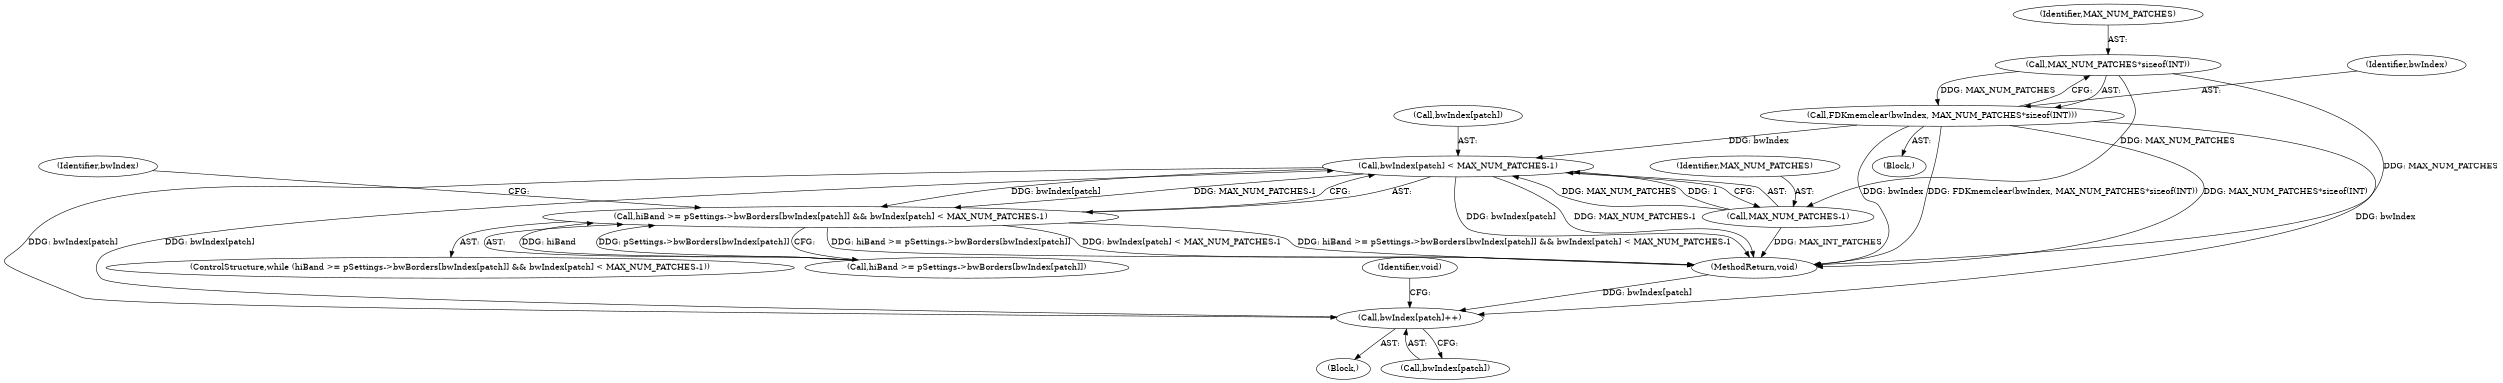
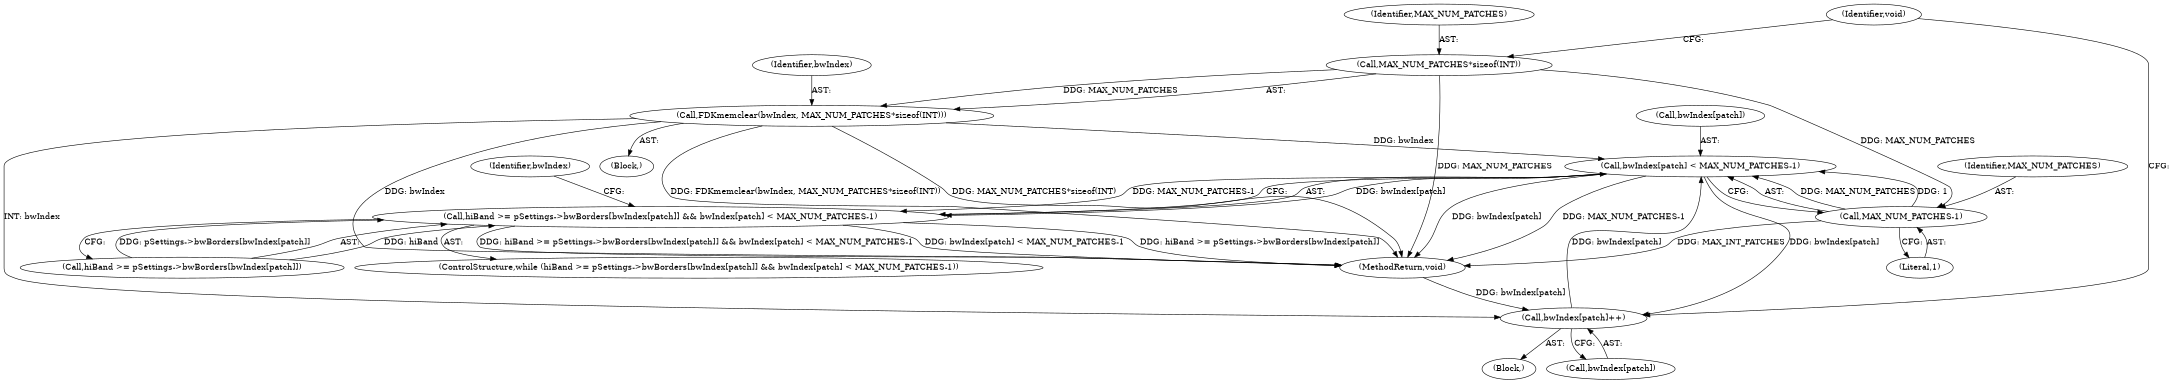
  digraph {
    n1 [label="(Call,bwIndex[patch] < MAX_NUM_PATCHES-1)"]
    n2 [label="(Call,bwIndex[patch]++)"]
    n3 [label="(Call,MAX_NUM_PATCHES-1)"]
    n4 [label="(Call,hiBand >= pSettings->bwBorders[bwIndex[patch]] && bwIndex[patch] < MAX_NUM_PATCHES-1)"]
    n5 [label="(MethodReturn,void)"]
    n6 [label="(Block,)"]
    n7 [label="(Call,bwIndex[patch])"]
+   n8 [label="(Literal,1)"]
    n9 [label="(ControlStructure,while (hiBand >= pSettings->bwBorders[bwIndex[patch]] && bwIndex[patch] < MAX_NUM_PATCHES-1))"]
    n10 [label="(Call,hiBand >= pSettings->bwBorders[bwIndex[patch]])"]
    n11 [label="(Call,FDKmemclear(bwIndex, MAX_NUM_PATCHES*sizeof(INT)))"]
    n12 [label="(Call,MAX_NUM_PATCHES*sizeof(INT))"]
    n13 [label="(Block,)"]
    n14 [label="(Identifier,MAX_NUM_PATCHES)"]
    n15 [label="(Identifier,void)"]
    n16 [label="(Call,bwIndex[patch])"]
    n17 [label="(Identifier,bwIndex)"]
    n18 [label="(Identifier,bwIndex)"]
    n19 [label="(Identifier,MAX_NUM_PATCHES)"]
    n1 -> n2 [label="DDG: bwIndex[patch]"]
    n1 -> n3 [label="CFG: "]
    n1 -> n4 [label="AST: "]
    n1 -> n4 [label="DDG: bwIndex[patch]"]
    n1 -> n4 [label="DDG: MAX_NUM_PATCHES-1"]
    n1 -> n5 [label="DDG: bwIndex[patch]"]
    n1 -> n5 [label="DDG: MAX_NUM_PATCHES-1"]
    n2 -> n1 [label="DDG: bwIndex[patch]"]
    n2 -> n6 [label="AST: "]
    n2 -> n7 [label="CFG: "]
    n3 -> n1 [label="AST: "]
    n3 -> n1 [label="DDG: MAX_NUM_PATCHES"]
    n3 -> n1 [label="DDG: 1"]
    n3 -> n5 [label="DDG: MAX_INT_PATCHES"]
+   n3 -> n8 [label="CFG: "]
    n4 -> n1 [label="CFG: "]
    n4 -> n5 [label="DDG: hiBand >= pSettings->bwBorders[bwIndex[patch]] && bwIndex[patch] < MAX_NUM_PATCHES-1"]
    n4 -> n5 [label="DDG: hiBand >= pSettings->bwBorders[bwIndex[patch]]"]
    n4 -> n5 [label="DDG: bwIndex[patch] < MAX_NUM_PATCHES-1"]
    n4 -> n9 [label="AST: "]
    n4 -> n10 [label="CFG: "]
    n5 -> n2 [label="DDG: bwIndex[patch]"]
    n7 -> n2 [label="AST: "]
+   n8 -> n3 [label="AST: "]
    n10 -> n4 [label="AST: "]
    n10 -> n4 [label="DDG: hiBand"]
    n10 -> n4 [label="DDG: pSettings->bwBorders[bwIndex[patch]]"]
    n11 -> n1 [label="DDG: bwIndex"]
-   n11 -> n2 [label="DDG: bwIndex"]
+   n11 -> n2 [label="INT: bwIndex"]
    n11 -> n5 [label="DDG: FDKmemclear(bwIndex, MAX_NUM_PATCHES*sizeof(INT))"]
    n11 -> n5 [label="DDG: bwIndex"]
    n11 -> n5 [label="DDG: MAX_NUM_PATCHES*sizeof(INT)"]
-   n11 -> n12 [label="CFG: "]
+   n15 -> n12 [label="CFG: "]
    n11 -> n13 [label="AST: "]
    n12 -> n3 [label="DDG: MAX_NUM_PATCHES"]
    n12 -> n5 [label="DDG: MAX_NUM_PATCHES"]
    n12 -> n11 [label="AST: "]
    n12 -> n11 [label="DDG: MAX_NUM_PATCHES"]
    n14 -> n12 [label="AST: "]
    n15 -> n2 [label="CFG: "]
    n16 -> n1 [label="AST: "]
    n17 -> n4 [label="CFG: "]
    n18 -> n11 [label="AST: "]
    n19 -> n3 [label="AST: "]
  }
